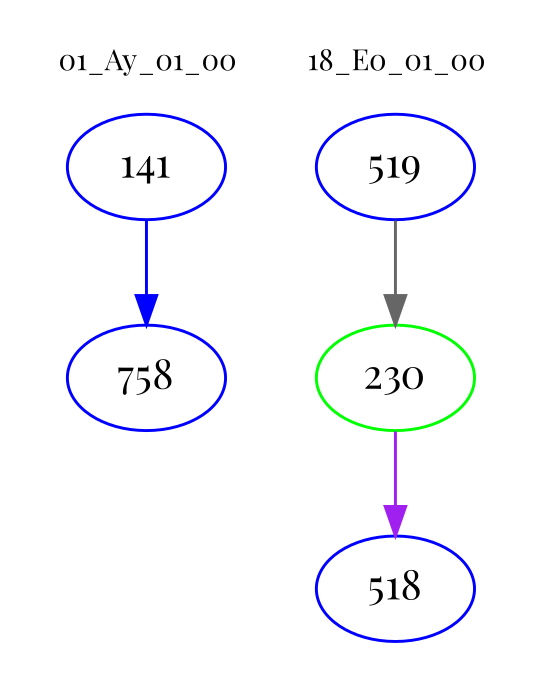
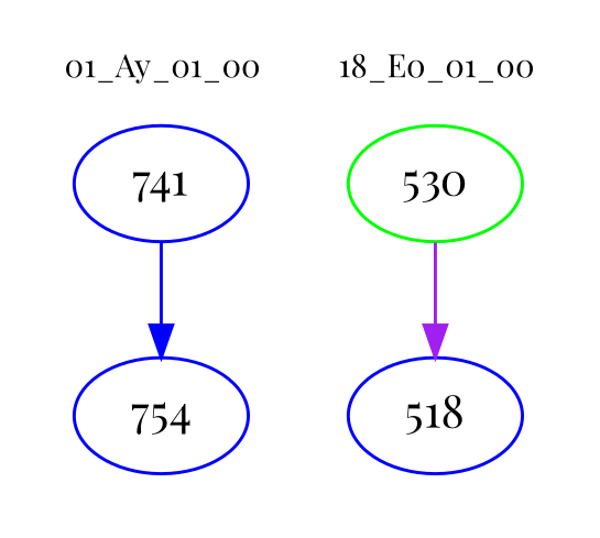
  digraph {
    fontname="Playfair Display"
    node [color=blue fontname="Playfair Display"]
    edge [fontname="Playfair Display"]
-   n1 [label=141]
-   n2 [label=758]
-   n3 [label=519]
+   n1 [label=741]
+   n2 [label=754]
    n4 [label=518]
-   n5 [color=green label=230]
+   n5 [color=green label=530]
    subgraph cluster_1 {
      color=white
      fontsize=10
      label="01_Ay_01_00"
      n1
      n2
    }
    subgraph cluster_2 {
      color=white
      fontsize=10
      label="18_E0_01_00"
-     n3
      n4
      n5
    }
    n1 -> n2 [color=blue]
-   n3 -> n5 [color=gray40]
    n5 -> n4 [color=purple]
  }
